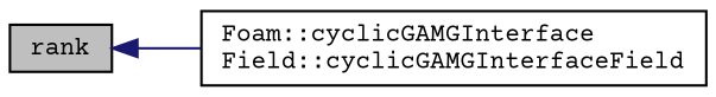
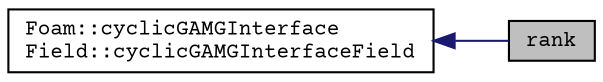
  digraph {
    rankdir=LR
    fontname="Courier Prime"
    node [color=black fontname="Courier Prime" fontsize=10 shape=record]
    n1 [fillcolor=grey75 fontcolor=black height=0.2 label=rank style=filled width=0.4]
    n2 [height=0.2 label="Foam::cyclicGAMGInterface\lField::cyclicGAMGInterfaceField" width=0.4]
-   n1 -> n2 [color=midnightblue dir=back fontname="Courier Prime" fontsize=10 labelfontname=Helvetica labelfontsize=10 style=solid]
+   n2 -> n1 [color=midnightblue dir=back fontname="Courier Prime" fontsize=10 labelfontname=Helvetica labelfontsize=10 style=solid]
  }
